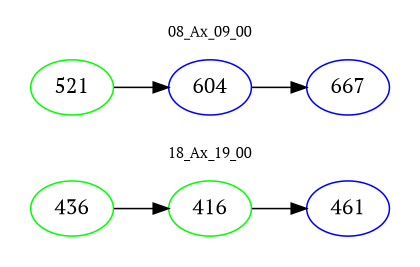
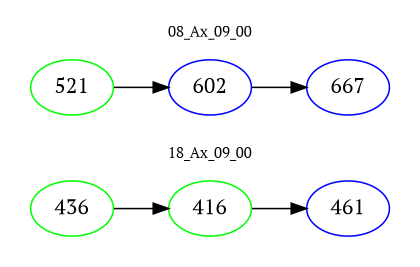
  digraph {
    fontname="PT Serif"
    rankdir=LR
    node [color=green fontname="PT Serif"]
    edge [color=black fontname="PT Serif"]
    n1 [label=436]
    n2 [label=416]
    n3 [color=blue label=461]
    n4 [label=521]
-   n5 [color=blue label=604]
+   n5 [color=blue label=602]
    n6 [color=blue label=667]
    subgraph cluster_1 {
      color=white
      fontsize=10
-     label="18_Ax_19_00"
+     label="18_Ax_09_00"
      n1
      n2
      n3
    }
    subgraph cluster_2 {
      color=white
      fontsize=10
      label="08_Ax_09_00"
      n4
      n5
      n6
    }
    n1 -> n2
    n2 -> n3
    n4 -> n5
    n5 -> n6
  }
